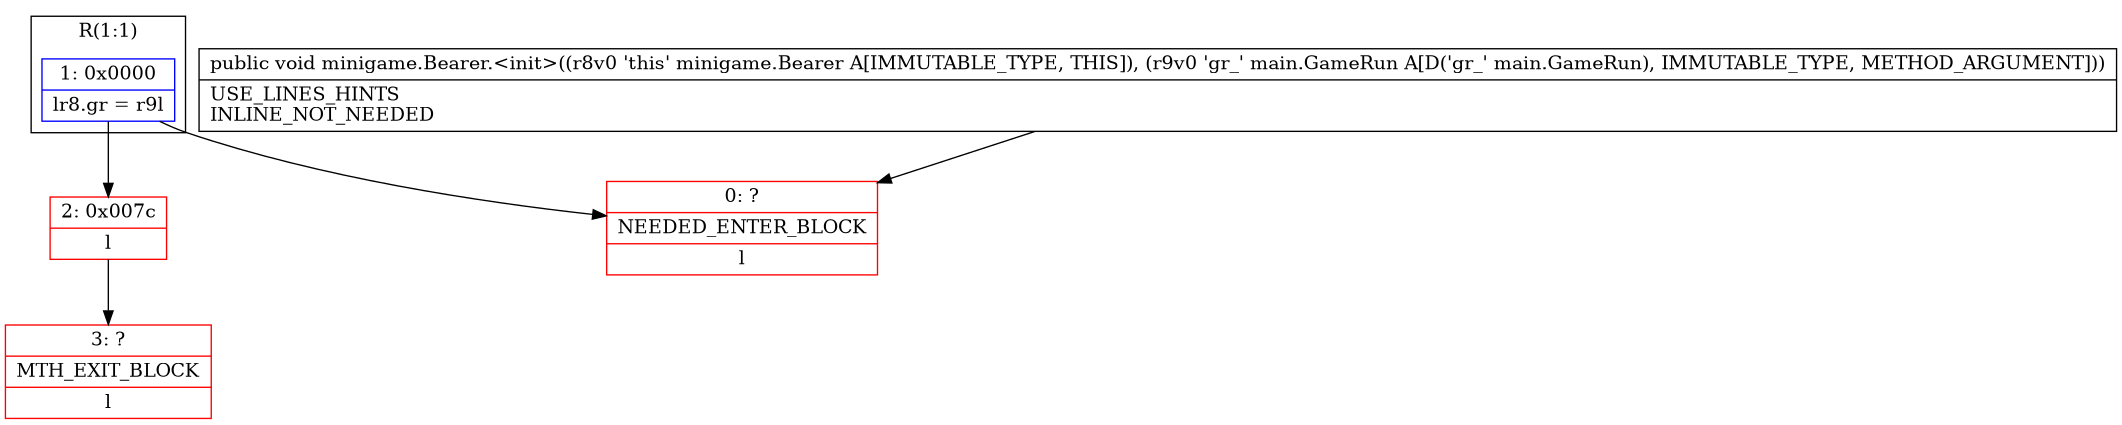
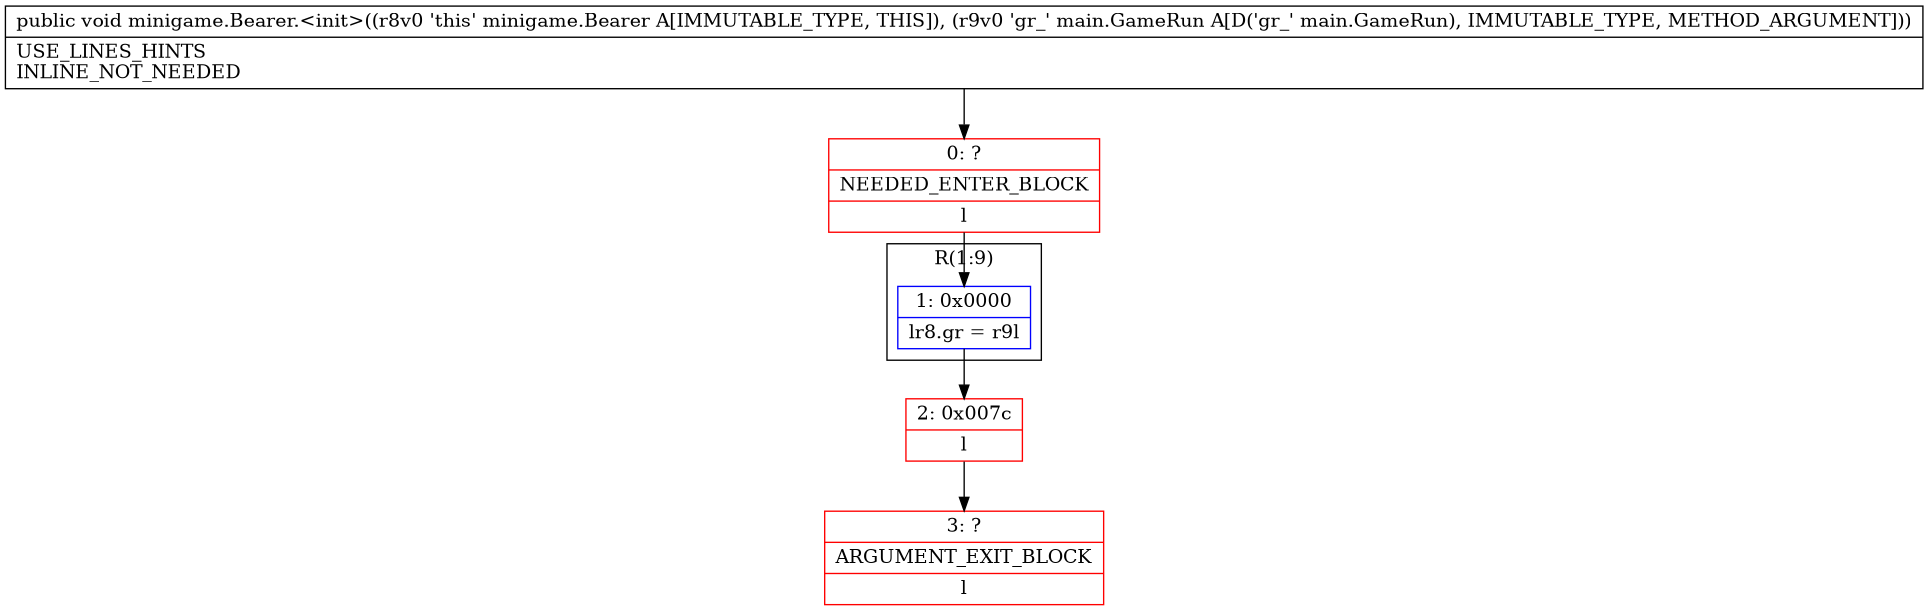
  digraph {
    node [color=red shape=record]
    n1 [color=blue label="{1\:\ 0x0000|lr8.gr = r9l}"]
    n2 [label="{2\:\ 0x007c|l}"]
-   n3 [label="{3\:\ ?|MTH_EXIT_BLOCK\l|l}"]
+   n3 [label="{3\:\ ?|ARGUMENT_EXIT_BLOCK\l|l}"]
    n4 [label="{0\:\ ?|NEEDED_ENTER_BLOCK\l|l}"]
    n5 [label="{public void minigame.Bearer.\<init\>((r8v0 'this' minigame.Bearer A[IMMUTABLE_TYPE, THIS]), (r9v0 'gr_' main.GameRun A[D('gr_' main.GameRun), IMMUTABLE_TYPE, METHOD_ARGUMENT]))  | USE_LINES_HINTS\lINLINE_NOT_NEEDED\l}" color=""]
    subgraph cluster_1 {
-     label="R(1:1)"
+     label="R(1:9)"
      n1
    }
    n1 -> n2
    n2 -> n3
-   n1 -> n4
+   n4 -> n1
    n5 -> n4
  }
